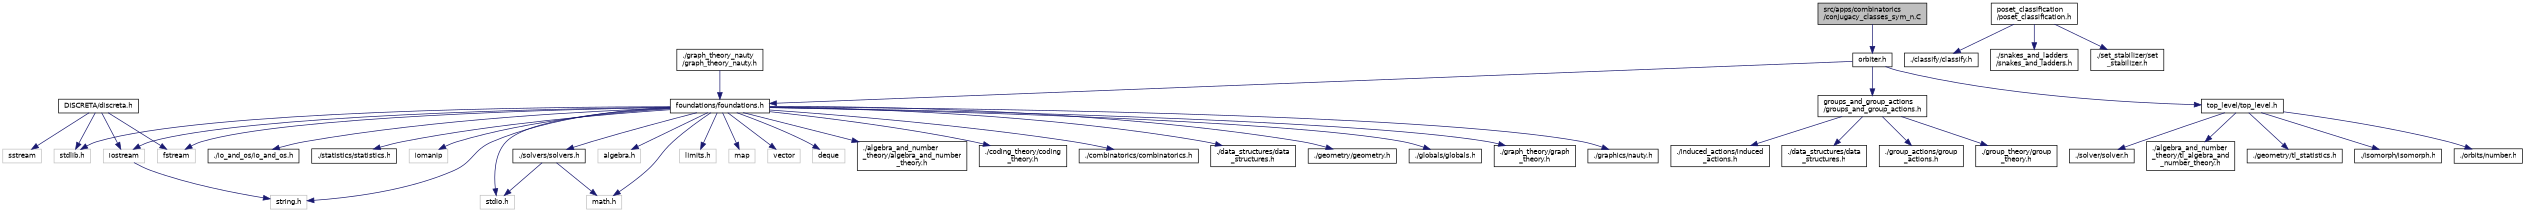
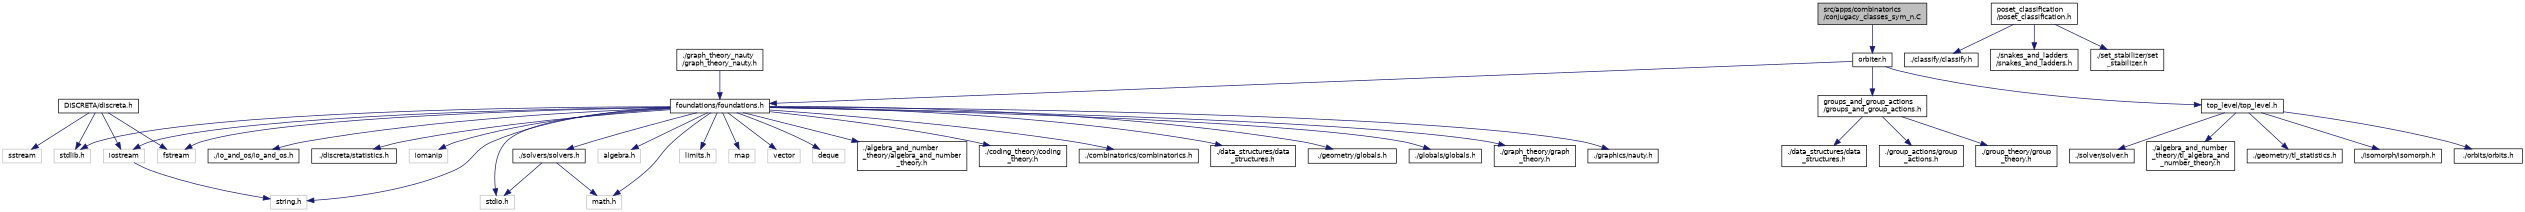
  digraph {
    node [color=black fillcolor=white fontname=Helvetica fontsize=10 shape=record style=filled]
    edge [color=midnightblue fontname=Helvetica fontsize=10 labelfontname=Helvetica labelfontsize=10 style=solid]
    n1 [fillcolor=grey75 fontcolor=black height=0.2 label="src/apps/combinatorics\l/conjugacy_classes_sym_n.C" width=0.4]
    n2 [height=0.2 label="orbiter.h" width=0.4]
    n3 [height=0.2 label="foundations/foundations.h" width=0.4]
    n4 [height=0.2 label="groups_and_group_actions\l/groups_and_group_actions.h" width=0.4]
    n5 [height=0.2 label="top_level/top_level.h" width=0.4]
    n6 [color=grey75 height=0.2 label=iostream width=0.4]
    n7 [color=grey75 height=0.2 label=fstream width=0.4]
    n8 [color=grey75 height=0.2 label=iomanip width=0.4]
    n9 [color=grey75 height=0.2 label="stdlib.h" width=0.4]
    n10 [color=grey75 height=0.2 label="stdio.h" width=0.4]
    n11 [color=grey75 height=0.2 label="algebra.h" width=0.4]
    n12 [color=grey75 height=0.2 label="string.h" width=0.4]
    n13 [color=grey75 height=0.2 label="math.h" width=0.4]
    n14 [color=grey75 height=0.2 label="limits.h" width=0.4]
    n15 [color=grey75 height=0.2 label=map width=0.4]
    n16 [color=grey75 height=0.2 label=vector width=0.4]
    n17 [color=grey75 height=0.2 label=deque width=0.4]
    n18 [height=0.2 label="./algebra_and_number\l_theory/algebra_and_number\l_theory.h" width=0.4]
    n19 [height=0.2 label="./coding_theory/coding\l_theory.h" width=0.4]
    n20 [height=0.2 label="./combinatorics/combinatorics.h" width=0.4]
    n21 [height=0.2 label="./data_structures/data\l_structures.h" width=0.4]
-   n22 [height=0.2 label="./geometry/geometry.h" width=0.4]
+   n22 [height=0.2 label="./geometry/globals.h" width=0.4]
    n23 [height=0.2 label="./globals/globals.h" width=0.4]
    n24 [height=0.2 label="./graph_theory/graph\l_theory.h" width=0.4]
    n25 [height=0.2 label="./graphics/nauty.h" width=0.4]
    n26 [height=0.2 label="./io_and_os/io_and_os.h" width=0.4]
    n27 [height=0.2 label="./solvers/solvers.h" width=0.4]
-   n28 [height=0.2 label="./statistics/statistics.h" width=0.4]
+   n28 [height=0.2 label="./discreta/statistics.h" width=0.4]
    n29 [height=0.2 label="./data_structures/data\l_structures.h" width=0.4]
    n30 [height=0.2 label="./group_actions/group\l_actions.h" width=0.4]
    n31 [height=0.2 label="./group_theory/group\l_theory.h" width=0.4]
-   n32 [height=0.2 label="./induced_actions/induced\l_actions.h" width=0.4]
    n33 [height=0.2 label="poset_classification\l/poset_classification.h" width=0.4]
    n34 [height=0.2 label="./classify/classify.h" width=0.4]
    n35 [height=0.2 label="./snakes_and_ladders\l/snakes_and_ladders.h" width=0.4]
    n36 [height=0.2 label="./set_stabilizer/set\l_stabilizer.h" width=0.4]
    n37 [height=0.2 label="DISCRETA/discreta.h" width=0.4]
    n38 [color=grey75 height=0.2 label=sstream width=0.4]
    n39 [height=0.2 label="./algebra_and_number\l_theory/tl_algebra_and\l_number_theory.h" width=0.4]
    n40 [height=0.2 label="./geometry/tl_statistics.h" width=0.4]
    n41 [height=0.2 label="./isomorph/isomorph.h" width=0.4]
-   n42 [height=0.2 label="./orbits/number.h" width=0.4]
+   n42 [height=0.2 label="./orbits/orbits.h" width=0.4]
    n43 [height=0.2 label="./solver/solver.h" width=0.4]
    n44 [height=0.2 label="./graph_theory_nauty\l/graph_theory_nauty.h" width=0.4]
    n1 -> n2
    n2 -> n3
    n2 -> n4
    n2 -> n5
    n3 -> n6
    n3 -> n7
    n3 -> n8
    n3 -> n9
    n3 -> n10
    n3 -> n11
    n3 -> n12
    n3 -> n13
    n3 -> n14
    n3 -> n15
    n3 -> n16
    n3 -> n17
    n3 -> n18
    n3 -> n19
    n3 -> n20
    n3 -> n21
    n3 -> n22
    n3 -> n23
    n3 -> n24
    n3 -> n25
    n3 -> n26
    n3 -> n27
    n3 -> n28
    n4 -> n29
    n4 -> n30
    n4 -> n31
-   n4 -> n32
    n5 -> n39
    n5 -> n40
    n5 -> n41
    n5 -> n42
    n5 -> n43
    n6 -> n12
    n27 -> n10
    n27 -> n13
    n33 -> n34
    n33 -> n35
    n33 -> n36
    n37 -> n6
    n37 -> n7
    n37 -> n9
    n37 -> n38
    n44 -> n3
  }
